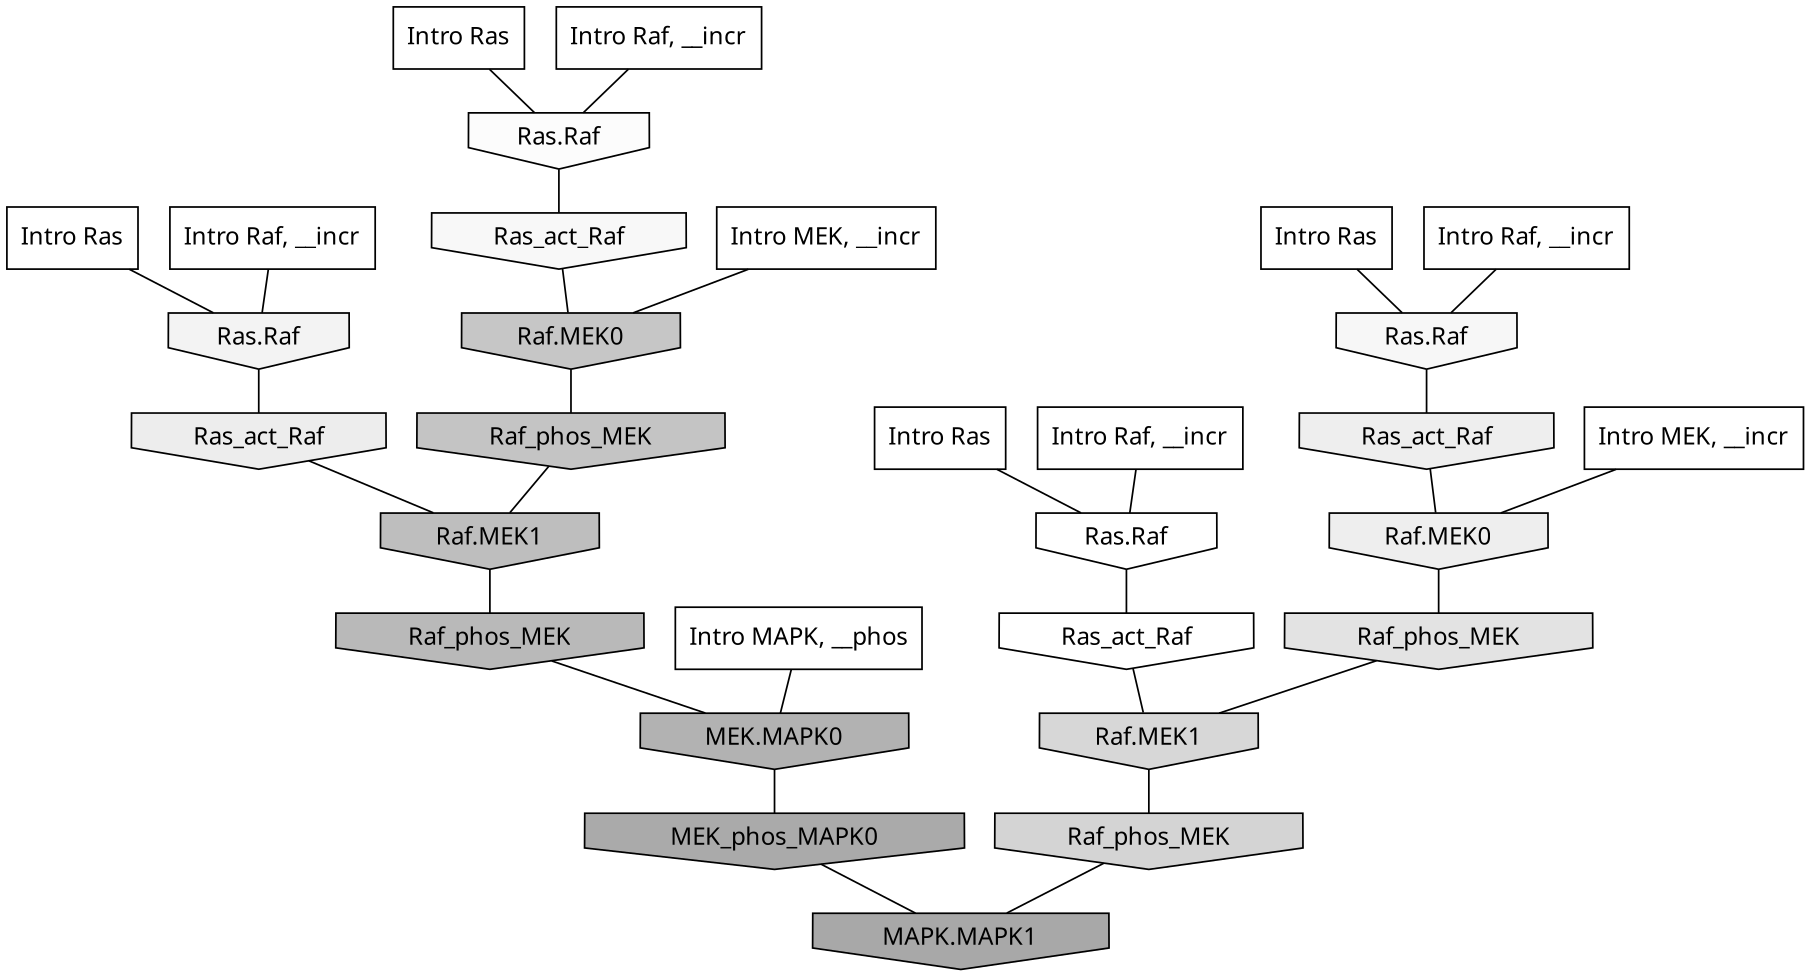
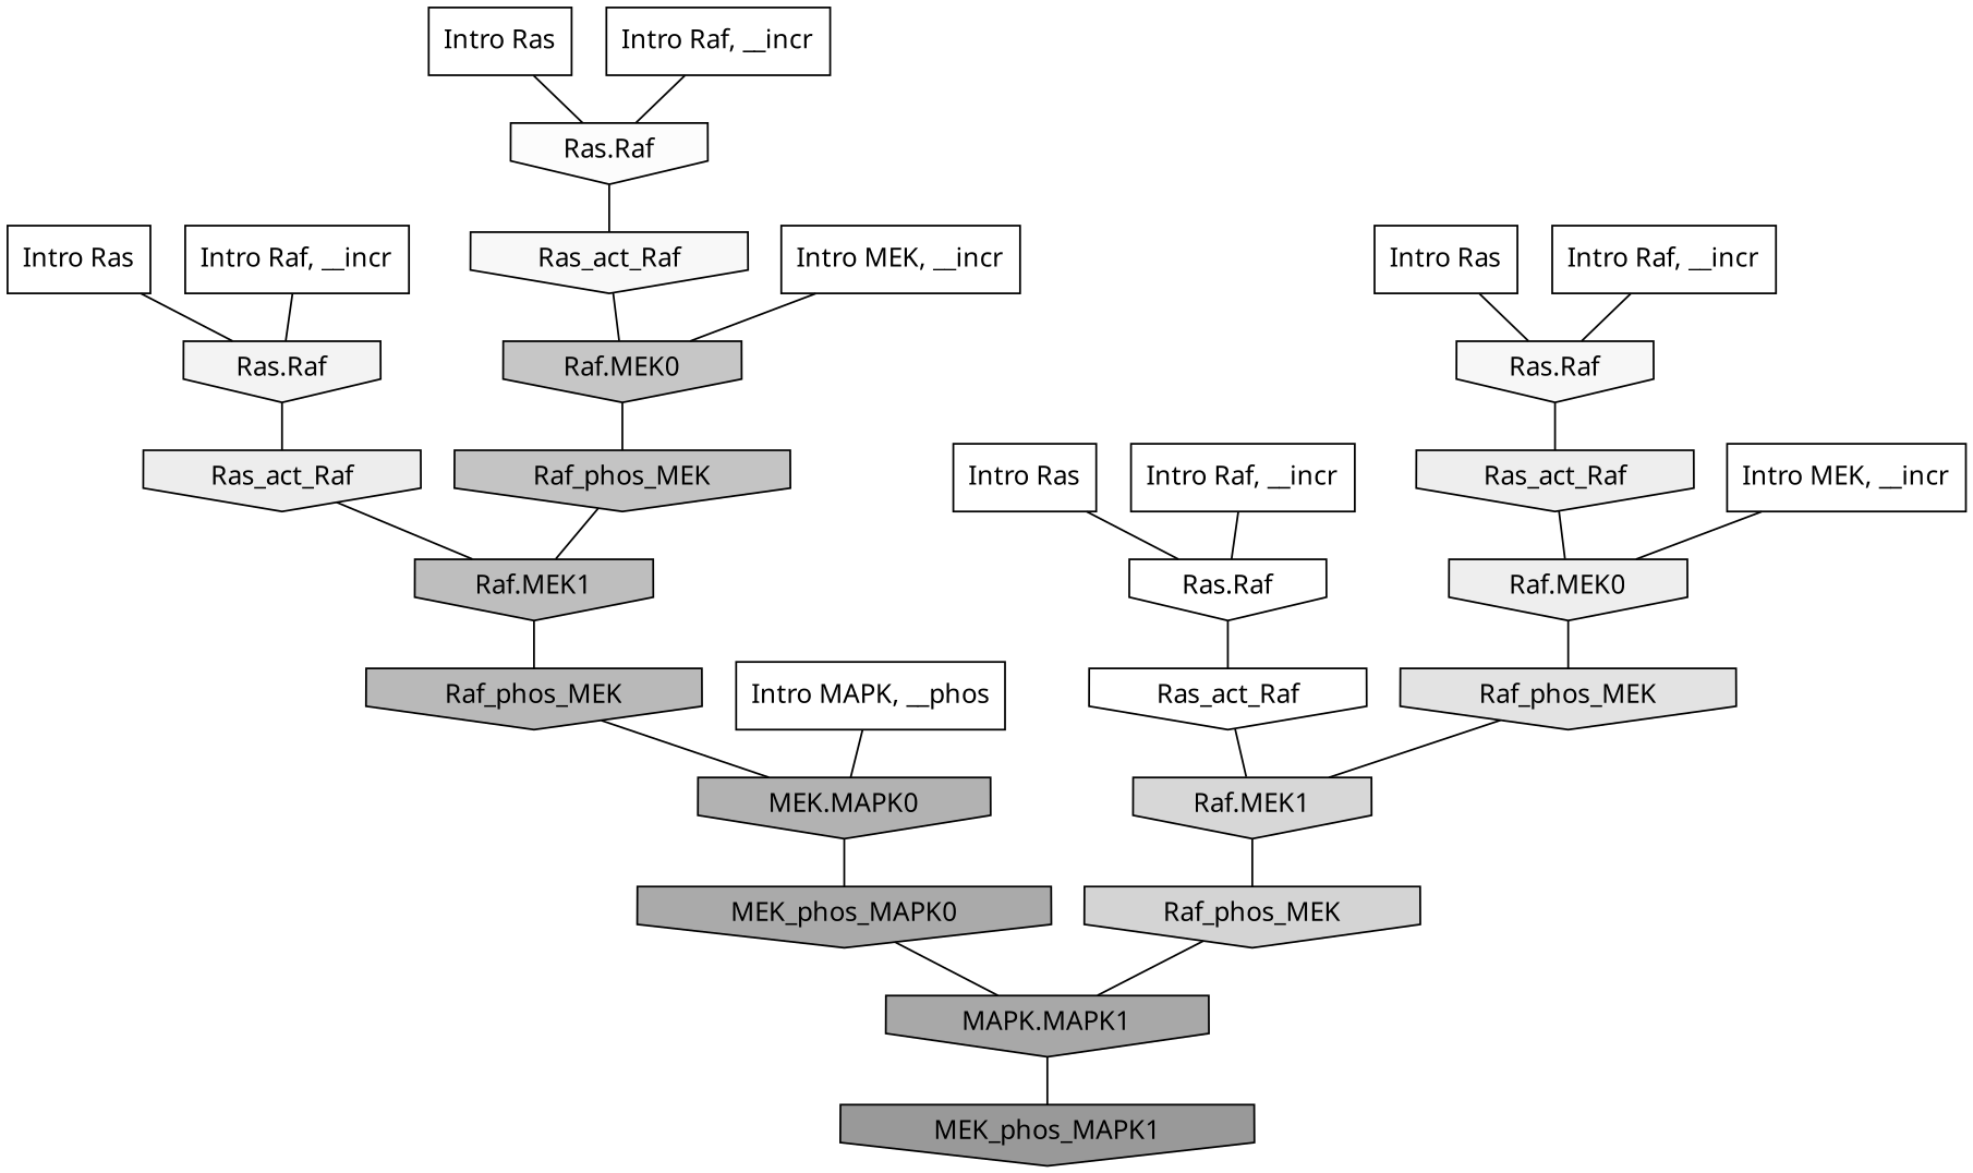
  digraph {
    rankdir=TB
    ranksep=0.30
    node [fillcolor="0.000 0.000 1.000" fontname="CMU Serif" shape=invhouse style=filled]
    edge [color="0.000 0.000 0.000" dir=none fontname="CMU Serif"]
    n1 [label="Intro Ras" shape=rectangle]
    n2 [fillcolor="0.000 0.000 0.988" label="Ras.Raf"]
    n3 [fillcolor="0.000 0.000 0.970" label=Ras_act_Raf]
    n4 [label="Intro Ras" shape=rectangle]
    n5 [label="Ras.Raf"]
    n6 [label=Ras_act_Raf]
    n7 [label="Intro Ras" shape=rectangle]
    n8 [fillcolor="0.000 0.000 0.965" label="Ras.Raf"]
    n9 [fillcolor="0.000 0.000 0.933" label=Ras_act_Raf]
    n10 [label="Intro Ras" shape=rectangle]
    n11 [fillcolor="0.000 0.000 0.951" label="Ras.Raf"]
    n12 [fillcolor="0.000 0.000 0.928" label=Ras_act_Raf]
    n13 [label="Intro Raf, __incr" shape=rectangle]
    n14 [label="Intro Raf, __incr" shape=rectangle]
    n15 [label="Intro Raf, __incr" shape=rectangle]
    n16 [label="Intro Raf, __incr" shape=rectangle]
    n17 [label="Intro MEK, __incr" shape=rectangle]
    n18 [fillcolor="0.000 0.000 0.933" label="Raf.MEK0"]
    n19 [fillcolor="0.000 0.000 0.887" label=Raf_phos_MEK]
    n20 [label="Intro MEK, __incr" shape=rectangle]
    n21 [fillcolor="0.000 0.000 0.776" label="Raf.MEK0"]
    n22 [fillcolor="0.000 0.000 0.767" label=Raf_phos_MEK]
    n23 [label="Intro MAPK, __phos" shape=rectangle]
    n24 [fillcolor="0.000 0.000 0.696" label="MEK.MAPK0"]
    n25 [fillcolor="0.000 0.000 0.667" label=MEK_phos_MAPK0]
    n26 [fillcolor="0.000 0.000 0.843" label="Raf.MEK1"]
    n27 [fillcolor="0.000 0.000 0.829" label=Raf_phos_MEK]
    n28 [fillcolor="0.000 0.000 0.744" label="Raf.MEK1"]
    n29 [fillcolor="0.000 0.000 0.723" label=Raf_phos_MEK]
    n30 [fillcolor="0.000 0.000 0.657" label="MAPK.MAPK1"]
+   n31 [fillcolor="0.000 0.000 0.600" label=MEK_phos_MAPK1]
    n1 -> n2
    n2 -> n3
    n3 -> n21
    n4 -> n5
    n5 -> n6
    n6 -> n26
    n7 -> n8
    n8 -> n9
    n9 -> n18
    n10 -> n11
    n11 -> n12
    n12 -> n28
    n13 -> n2
    n14 -> n8
    n15 -> n5
    n16 -> n11
    n17 -> n18
    n18 -> n19
    n19 -> n26
    n20 -> n21
    n21 -> n22
    n22 -> n28
    n23 -> n24
    n24 -> n25
    n25 -> n30
    n26 -> n27
    n27 -> n30
    n28 -> n29
    n29 -> n24
+   n30 -> n31
  }
